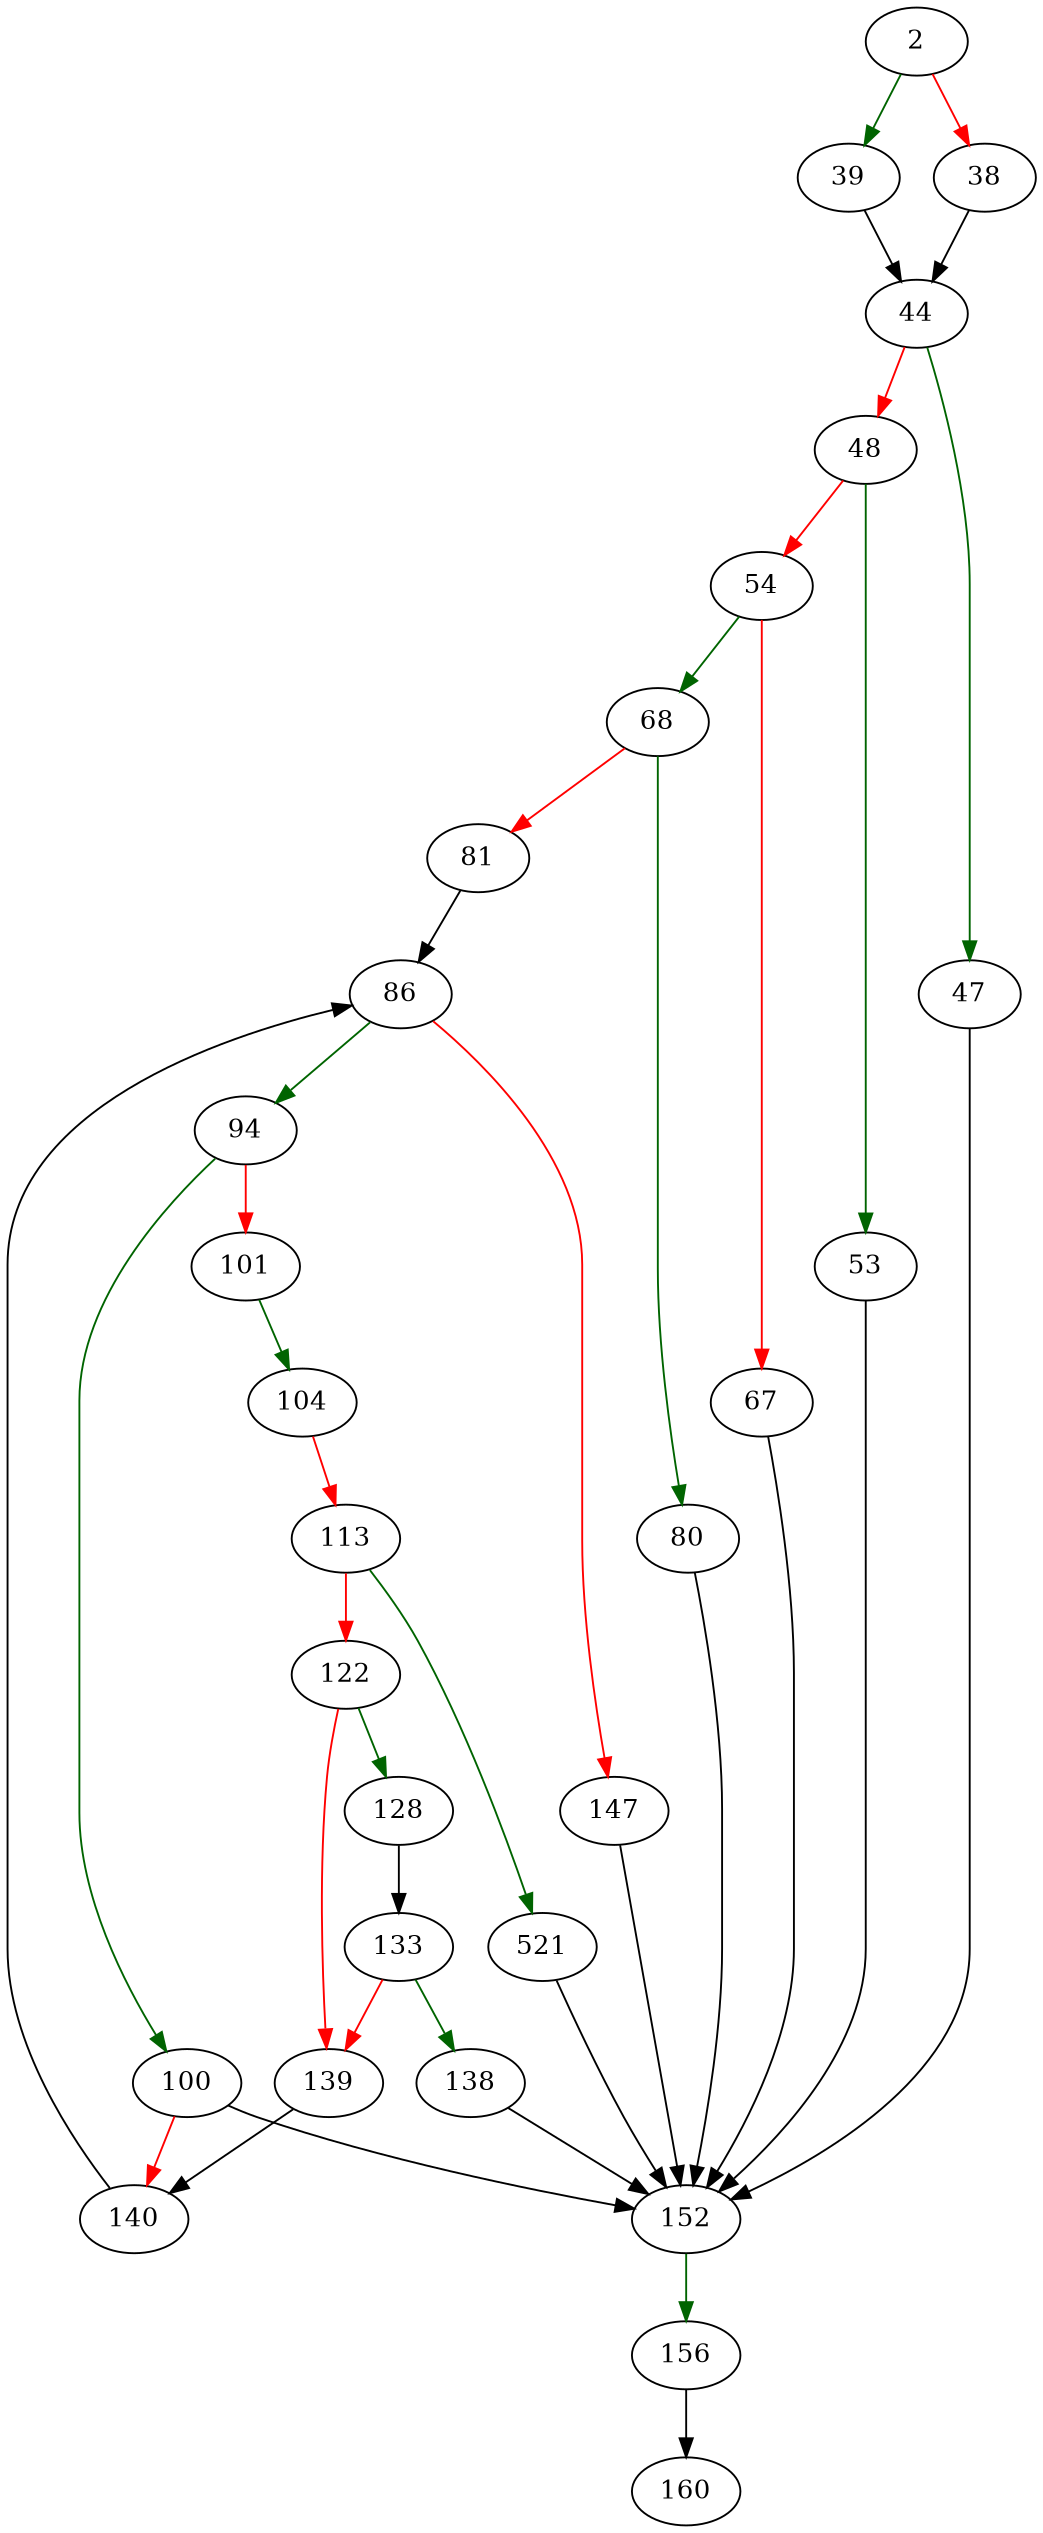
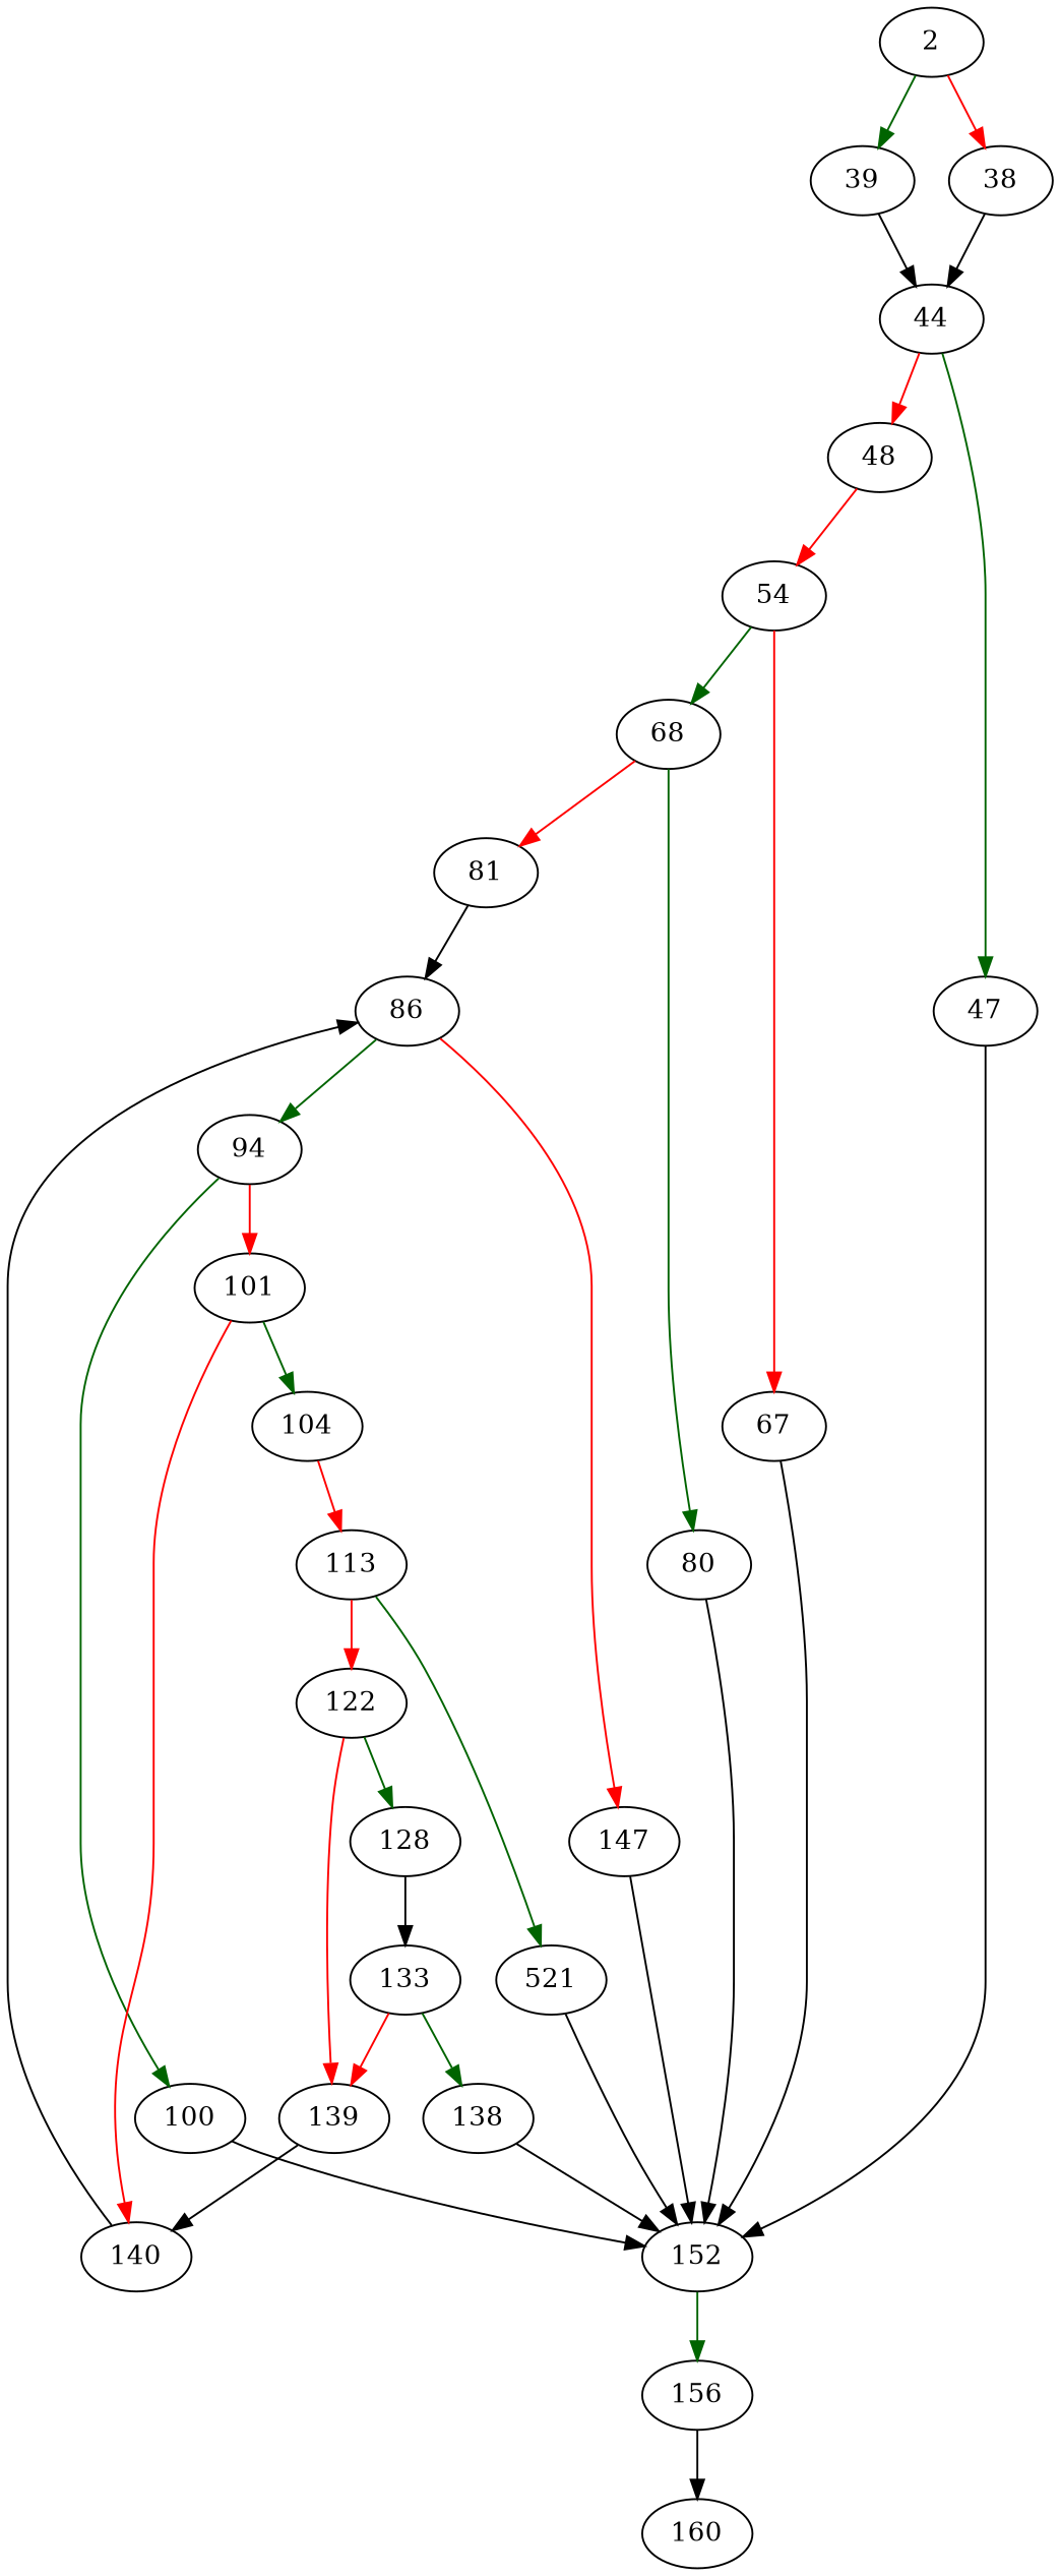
  strict digraph {
    2 [entry=true]
    39
    38
    44
    47
    48
    152
-   53
    54
    156
    68
    67
    160
    80
    81
    86
    94
    147
    100
    101
    104
    140
    113
    n24 [label=521]
    122
    128
    139
    133
    138
    2 -> 39 [color=darkgreen cond=true]
    2 -> 38 [color=red cond=false]
    39 -> 44
    38 -> 44
    44 -> 47 [color=darkgreen cond=true]
    44 -> 48 [color=red cond=false]
    47 -> 152
-   48 -> 53 [color=darkgreen cond=true]
    48 -> 54 [color=red cond=false]
    152 -> 156 [color=darkgreen cond=true]
-   53 -> 152
    54 -> 68 [color=darkgreen cond=true]
    54 -> 67 [color=red cond=false]
    156 -> 160
    68 -> 80 [color=darkgreen cond=true]
    68 -> 81 [color=red cond=false]
    67 -> 152
    80 -> 152
    81 -> 86
    86 -> 94 [color=darkgreen cond=true]
    86 -> 147 [color=red cond=false]
    94 -> 100 [color=darkgreen cond=true]
    94 -> 101 [color=red cond=false]
    147 -> 152
    100 -> 152
    101 -> 104 [color=darkgreen cond=true]
-   100 -> 140 [color=red cond=false]
+   101 -> 140 [color=red cond=false]
    104 -> 113 [color=red cond=false]
    140 -> 86
    113 -> n24 [color=darkgreen cond=true]
    113 -> 122 [color=red cond=false]
    n24 -> 152
    122 -> 128 [color=darkgreen cond=true]
    122 -> 139 [color=red cond=false]
    128 -> 133
    139 -> 140
    133 -> 139 [color=red cond=false]
    133 -> 138 [color=darkgreen cond=true]
    138 -> 152
  }
